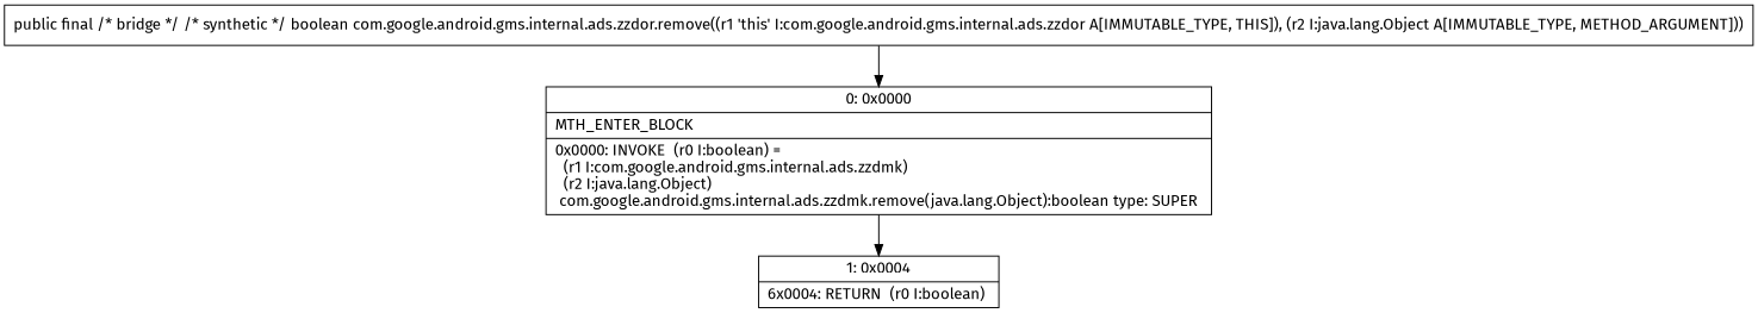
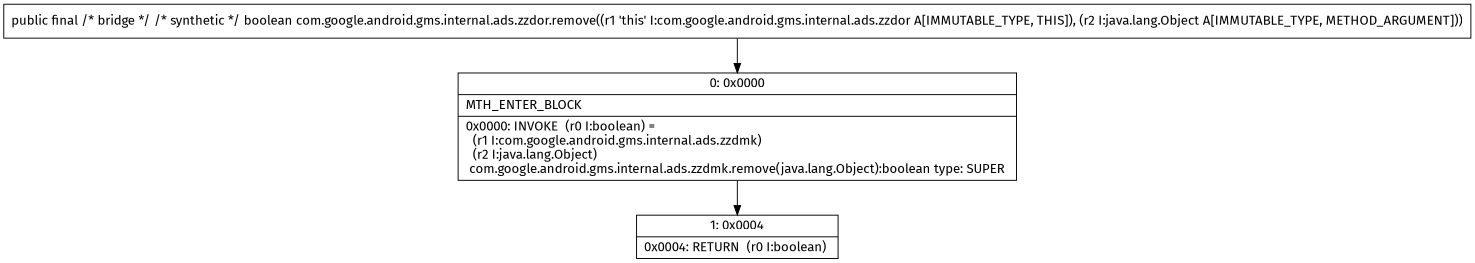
  digraph {
    fontname="Fira Sans"
    node [shape=record fontname="Fira Sans"]
    edge [fontname="Fira Sans"]
    n1 [label="{0\:\ 0x0000|MTH_ENTER_BLOCK\l|0x0000: INVOKE  (r0 I:boolean) = \l  (r1 I:com.google.android.gms.internal.ads.zzdmk)\l  (r2 I:java.lang.Object)\l com.google.android.gms.internal.ads.zzdmk.remove(java.lang.Object):boolean type: SUPER \l}"]
-   n2 [label="{1\:\ 0x0004|6x0004: RETURN  (r0 I:boolean) \l}"]
+   n2 [label="{1\:\ 0x0004|0x0004: RETURN  (r0 I:boolean) \l}"]
    n3 [label="{public final \/* bridge *\/ \/* synthetic *\/ boolean com.google.android.gms.internal.ads.zzdor.remove((r1 'this' I:com.google.android.gms.internal.ads.zzdor A[IMMUTABLE_TYPE, THIS]), (r2 I:java.lang.Object A[IMMUTABLE_TYPE, METHOD_ARGUMENT])) }"]
    n1 -> n2
    n3 -> n1
  }
